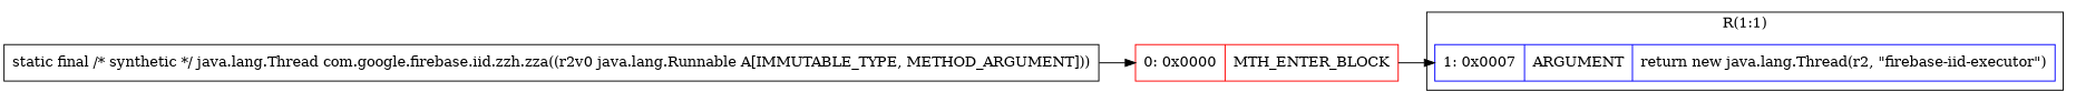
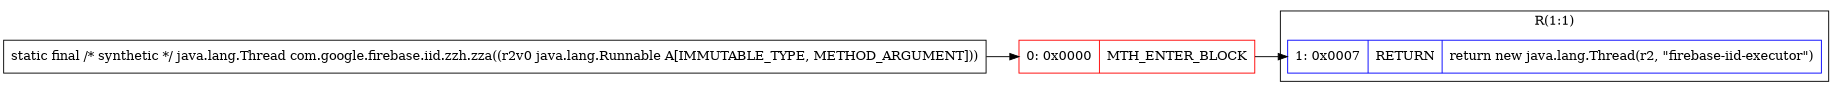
  digraph {
    rankdir=LR
    node [shape=record]
-   n1 [color=blue label="{1\:\ 0x0007|ARGUMENT\l|return new java.lang.Thread(r2, \"firebase\-iid\-executor\")\l}"]
+   n1 [color=blue label="{1\:\ 0x0007|RETURN\l|return new java.lang.Thread(r2, \"firebase\-iid\-executor\")\l}"]
    n2 [color=red label="{0\:\ 0x0000|MTH_ENTER_BLOCK\l}"]
    n3 [label="{static final \/* synthetic *\/ java.lang.Thread com.google.firebase.iid.zzh.zza((r2v0 java.lang.Runnable A[IMMUTABLE_TYPE, METHOD_ARGUMENT])) }"]
    subgraph cluster_1 {
      label="R(1:1)"
      n1
    }
    n2 -> n1
    n3 -> n2
  }
